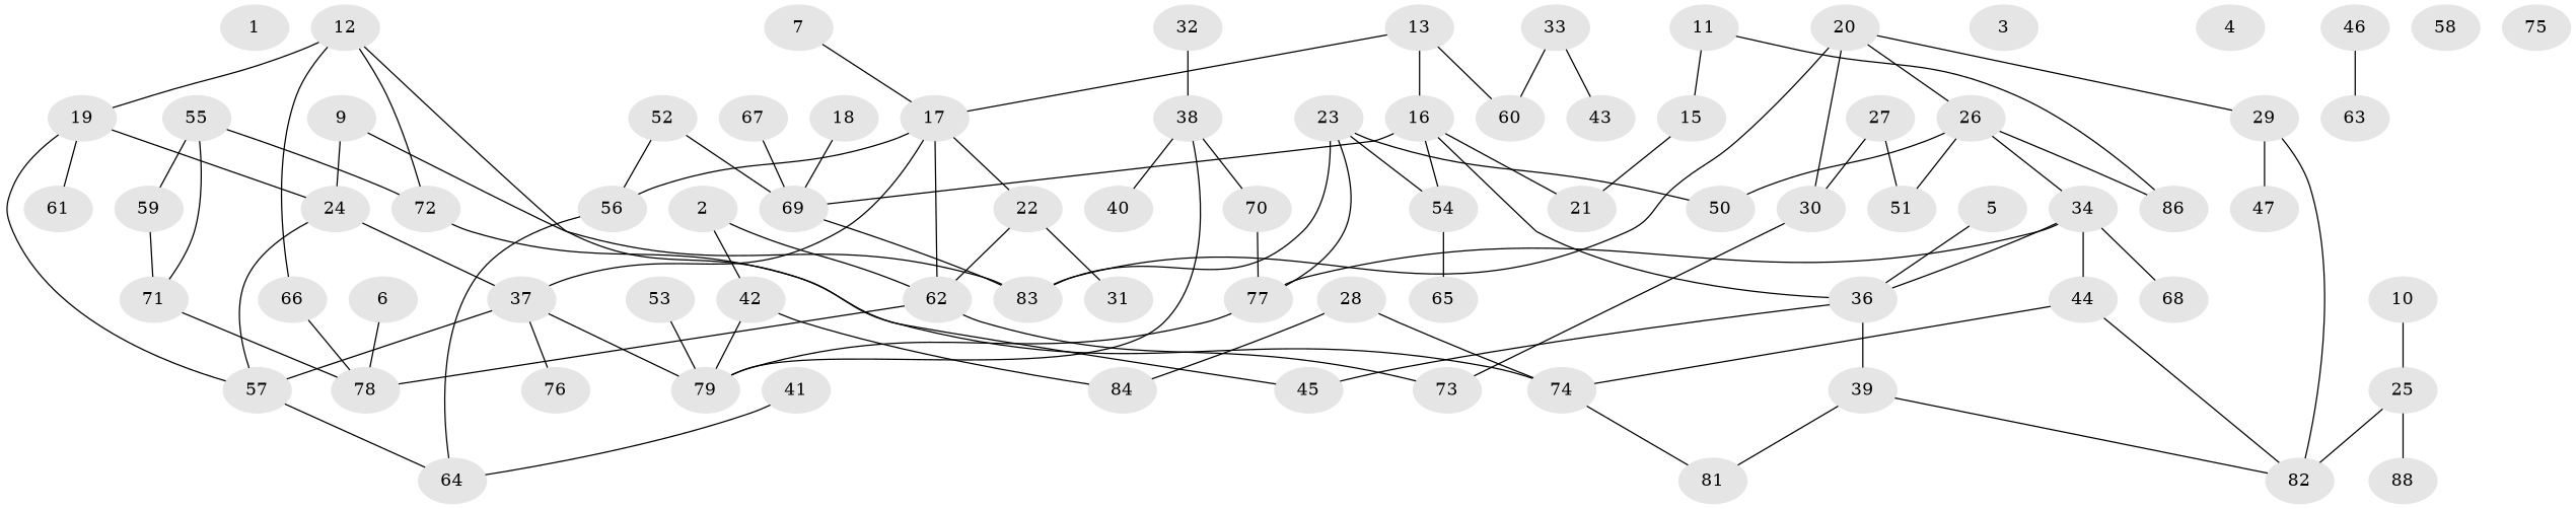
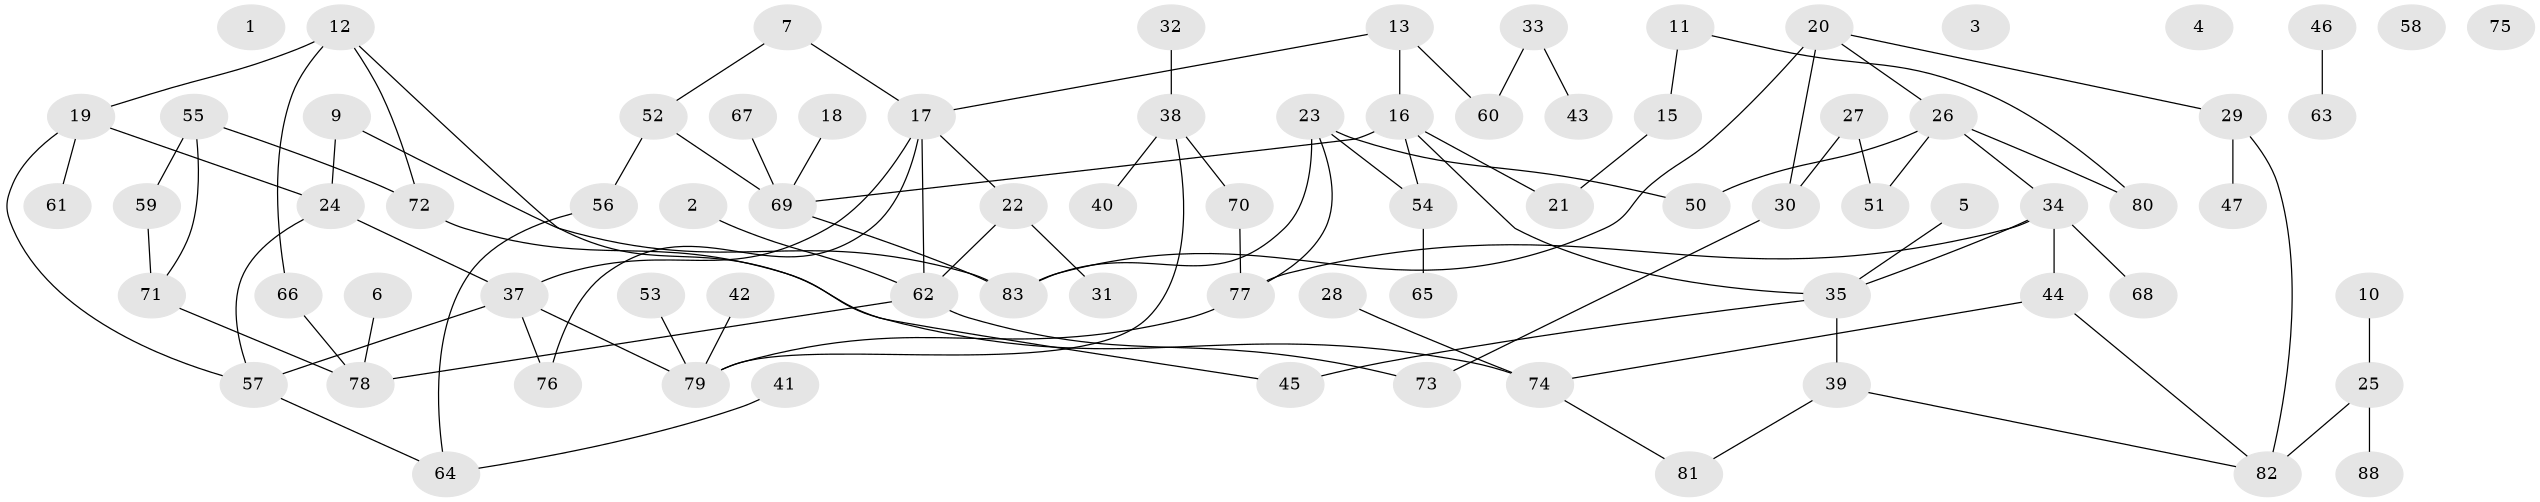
  graph {
    node [color=gray90 style=filled]
    1
    2
    42
    62
    79
-   84
    78
    73
    3
    4
    5
-   36
+   36 [label=35]
    45
    39
    6
    7
    17
    52
    22
    37
    76
    56
    69
    11
    15
-   80 [label=86]
+   80
    9
    24
    83
    57
    10
    25
    n33 [label=88]
    82
    21
    12
    19
    66
    72
    61
    74
    13
    16
    60
    54
    53
    64
    65
    31
    18
    20
    26
    29
    30
    50
    34
    51
    47
    23
    77
    44
    68
    27
    28
    81
    32
    38
    40
    70
    33
    43
    41
    46
    63
    71
    55
    59
    58
    67
    75
-   2 -- 42
    2 -- 62
    42 -- 79
-   42 -- 84
    62 -- 78
    62 -- 73
    5 -- 36
    36 -- 45
    36 -- 39
    39 -- 82
    39 -- 81
    6 -- 78
    7 -- 17
+   7 -- 52
    17 -- 62
    17 -- 22
    17 -- 37
-   17 -- 56
+   17 -- 76
    52 -- 56
    52 -- 69
    22 -- 62
    22 -- 31
    37 -- 79
    37 -- 76
    37 -- 57
    56 -- 64
    69 -- 83
    11 -- 15
    11 -- 80
    15 -- 21
    9 -- 24
    9 -- 83
    24 -- 37
    24 -- 57
    57 -- 64
    10 -- 25
    25 -- n33
    25 -- 82
    12 -- 45
    12 -- 19
    12 -- 66
    12 -- 72
    19 -- 24
    19 -- 57
    19 -- 61
    66 -- 78
    72 -- 74
    74 -- 81
    13 -- 17
    13 -- 16
    13 -- 60
    16 -- 36
    16 -- 69
    16 -- 21
    16 -- 54
    54 -- 65
    53 -- 79
    18 -- 69
    20 -- 83
    20 -- 26
    20 -- 29
    20 -- 30
    26 -- 80
    26 -- 50
    26 -- 34
    26 -- 51
    29 -- 82
    29 -- 47
    30 -- 73
    34 -- 36
    34 -- 77
    34 -- 44
    34 -- 68
    23 -- 83
    23 -- 54
    23 -- 50
    23 -- 77
    77 -- 79
    44 -- 82
    44 -- 74
    27 -- 30
    27 -- 51
-   28 -- 84
    28 -- 74
    32 -- 38
    38 -- 79
    38 -- 40
    38 -- 70
    70 -- 77
    33 -- 60
    33 -- 43
    41 -- 64
    46 -- 63
    71 -- 78
    55 -- 72
    55 -- 71
    55 -- 59
    59 -- 71
    67 -- 69
  }
